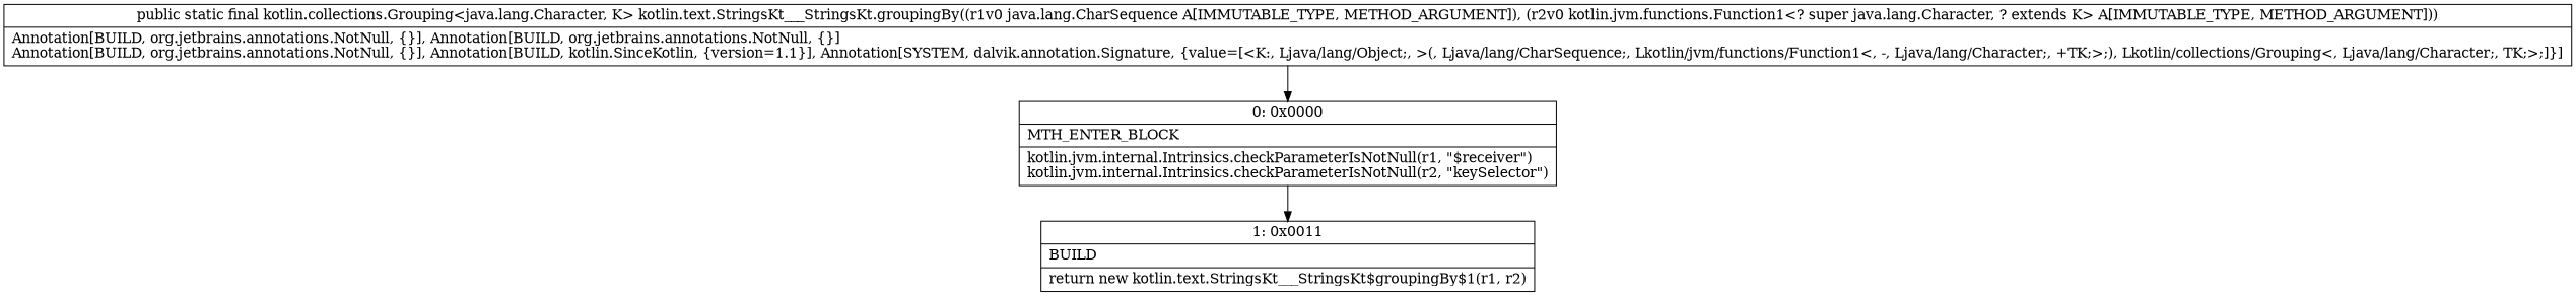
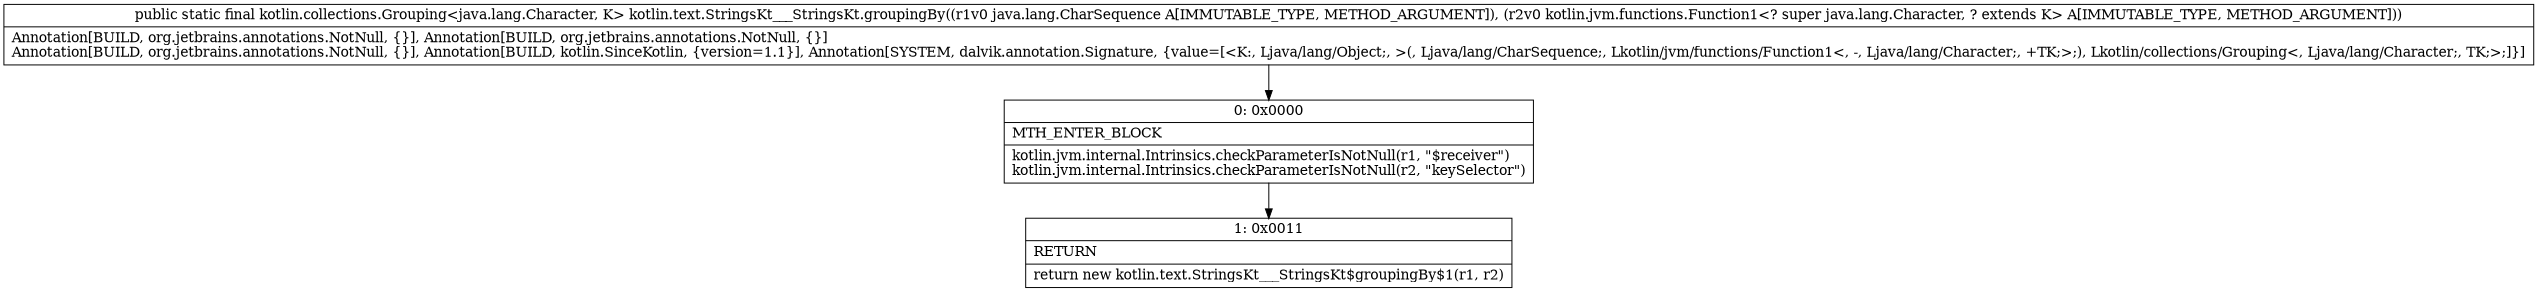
  digraph {
    node [shape=record]
    n1 [label="{0\:\ 0x0000|MTH_ENTER_BLOCK\l|kotlin.jvm.internal.Intrinsics.checkParameterIsNotNull(r1, \"$receiver\")\lkotlin.jvm.internal.Intrinsics.checkParameterIsNotNull(r2, \"keySelector\")\l}"]
-   n2 [label="{1\:\ 0x0011|BUILD\l|return new kotlin.text.StringsKt___StringsKt$groupingBy$1(r1, r2)\l}"]
+   n2 [label="{1\:\ 0x0011|RETURN\l|return new kotlin.text.StringsKt___StringsKt$groupingBy$1(r1, r2)\l}"]
    n3 [label="{public static final kotlin.collections.Grouping\<java.lang.Character, K\> kotlin.text.StringsKt___StringsKt.groupingBy((r1v0 java.lang.CharSequence A[IMMUTABLE_TYPE, METHOD_ARGUMENT]), (r2v0 kotlin.jvm.functions.Function1\<? super java.lang.Character, ? extends K\> A[IMMUTABLE_TYPE, METHOD_ARGUMENT]))  | Annotation[BUILD, org.jetbrains.annotations.NotNull, \{\}], Annotation[BUILD, org.jetbrains.annotations.NotNull, \{\}]\lAnnotation[BUILD, org.jetbrains.annotations.NotNull, \{\}], Annotation[BUILD, kotlin.SinceKotlin, \{version=1.1\}], Annotation[SYSTEM, dalvik.annotation.Signature, \{value=[\<K:, Ljava\/lang\/Object;, \>(, Ljava\/lang\/CharSequence;, Lkotlin\/jvm\/functions\/Function1\<, \-, Ljava\/lang\/Character;, +TK;\>;), Lkotlin\/collections\/Grouping\<, Ljava\/lang\/Character;, TK;\>;]\}]\l}"]
    n1 -> n2
    n3 -> n1
  }
